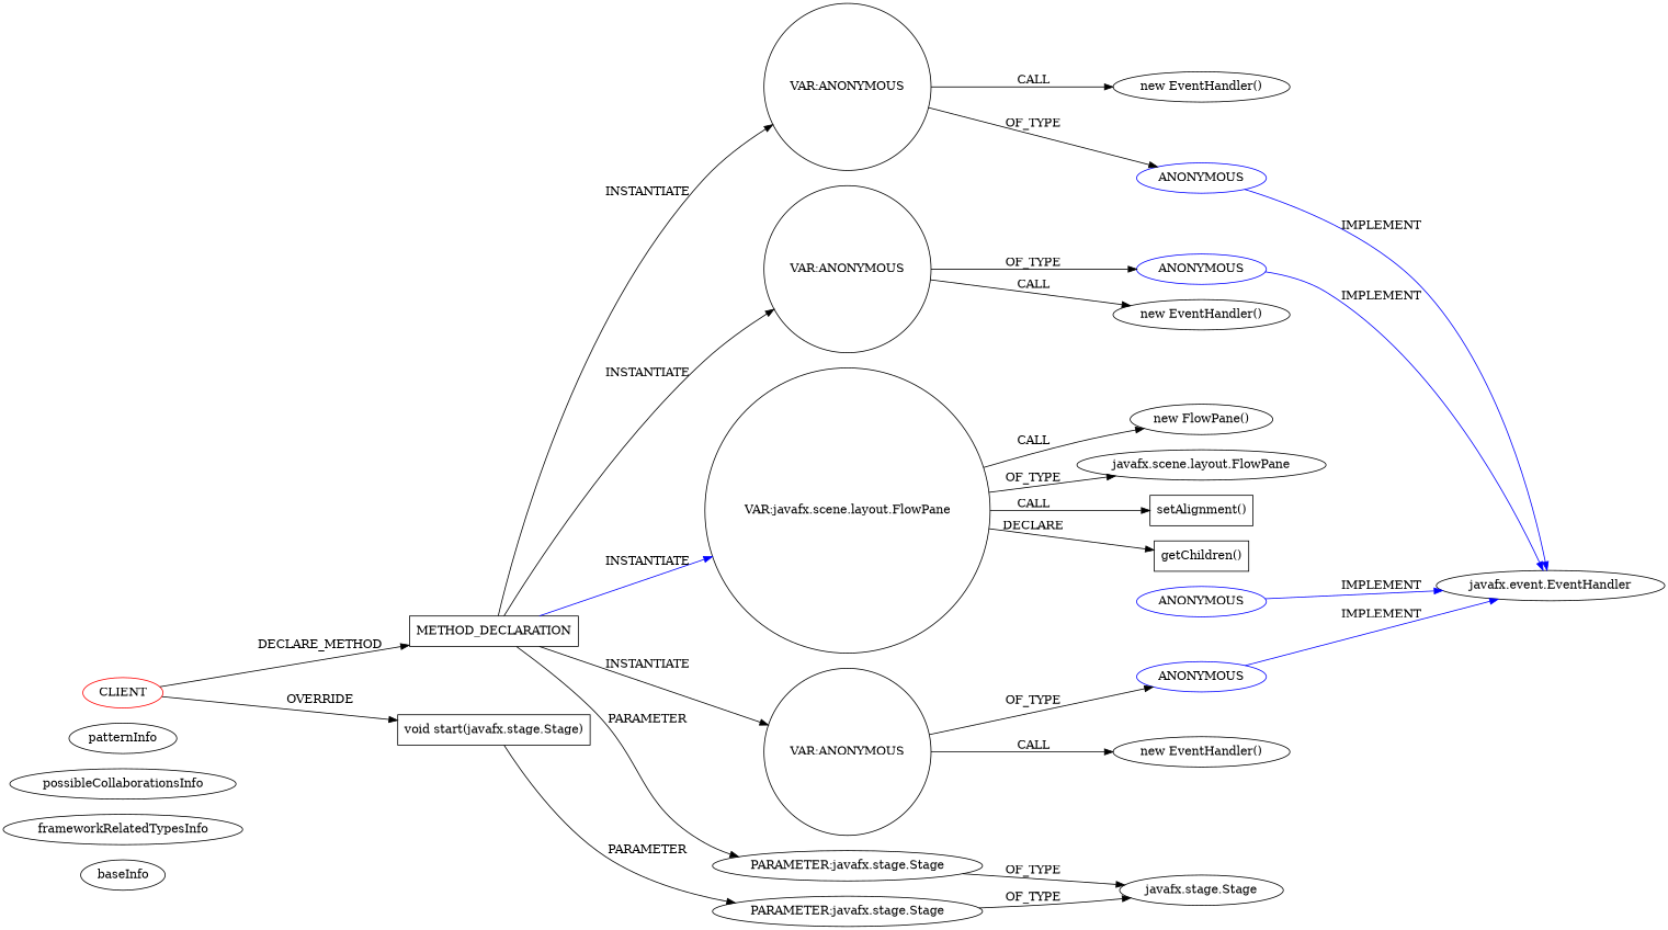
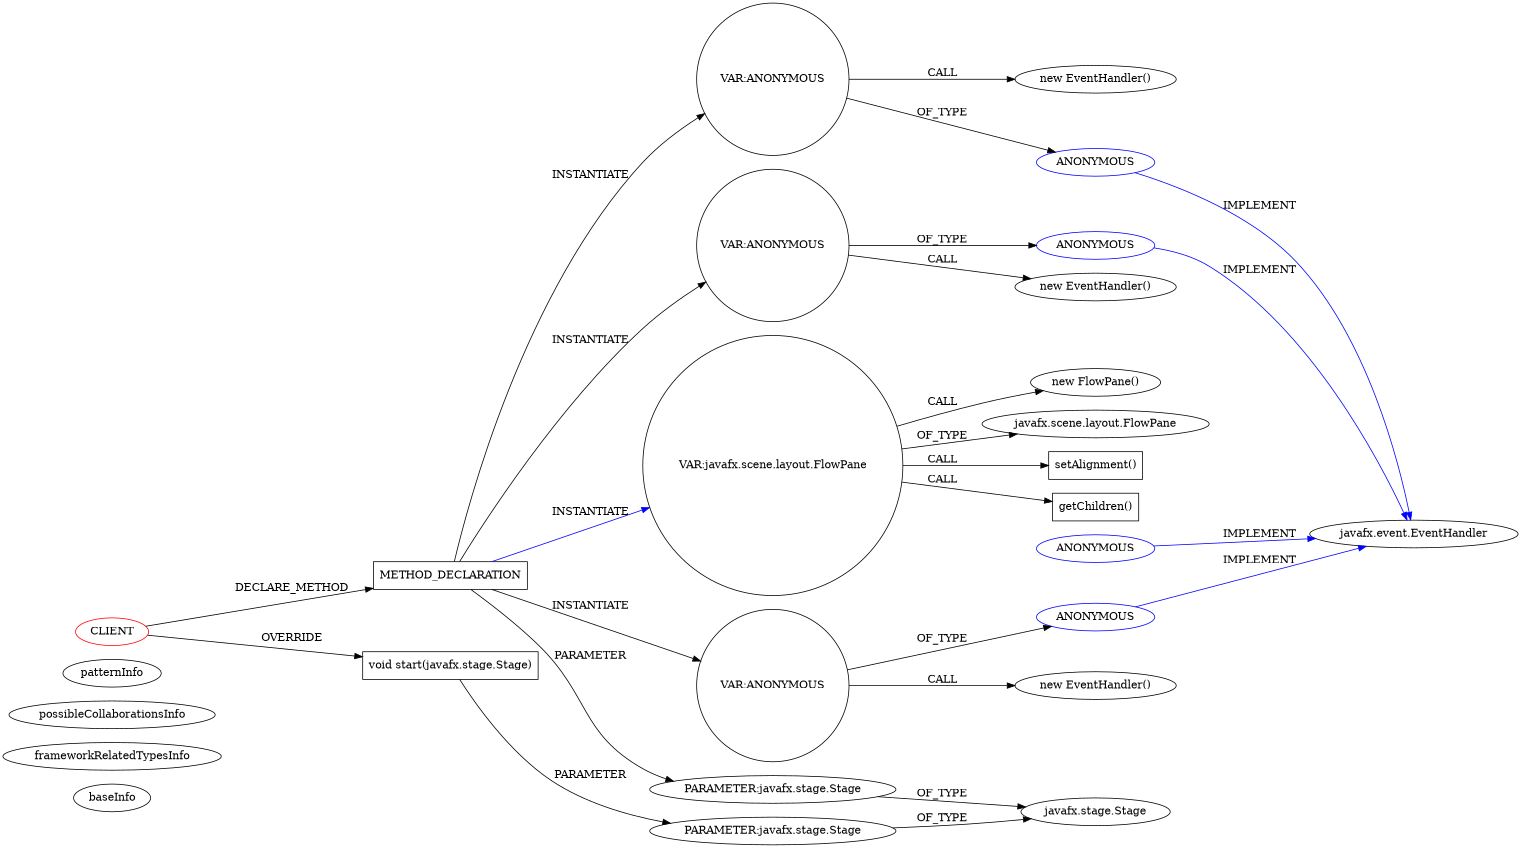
  digraph {
    rankdir=LR
    node [isFrameworkType=false]
    baseInfo [category=pattern graphId=2810 isAnonymous=false possibleRelation=false isFrameworkType=""]
    frameworkRelatedTypesInfo [isFrameworkType=""]
    possibleCollaborationsInfo [isFrameworkType=""]
    patternInfo [frequency=2.0 patternRootClient=0 isFrameworkType=""]
    n5 [label="new FlowPane()" vertexType=CONSTRUCTOR_CALL]
    n6 [label="VAR:javafx.scene.layout.FlowPane" shape=circle vertexType=VARIABLE_EXPRESION]
    n7 [label="javafx.scene.layout.FlowPane" vertexType=FRAMEWORK_CLASS_TYPE]
    n8 [label="setAlignment()" shape=box vertexType=INSIDE_CALL]
    n9 [label="getChildren()" shape=box vertexType=INSIDE_CALL]
    n10 [label=METHOD_DECLARATION shape=box vertexType=CLIENT_METHOD_DECLARATION]
    n11 [label="PARAMETER:javafx.stage.Stage" vertexType=PARAMETER_DECLARATION]
    n12 [label="VAR:ANONYMOUS" shape=circle vertexType=VARIABLE_EXPRESION]
    n13 [label="VAR:ANONYMOUS" shape=circle vertexType=VARIABLE_EXPRESION]
    n14 [label="VAR:ANONYMOUS" shape=circle vertexType=VARIABLE_EXPRESION]
    n15 [label="javafx.stage.Stage" vertexType=FRAMEWORK_CLASS_TYPE]
    n16 [color=blue label=ANONYMOUS vertexType=REFERENCE_ANONYMOUS_DECLARATION]
    n17 [label="new EventHandler()" vertexType=CONSTRUCTOR_CALL]
    n18 [color=blue label=ANONYMOUS vertexType=REFERENCE_ANONYMOUS_DECLARATION]
    n19 [label="new EventHandler()" vertexType=CONSTRUCTOR_CALL]
    n20 [color=blue label=ANONYMOUS vertexType=REFERENCE_ANONYMOUS_DECLARATION]
    n21 [label="new EventHandler()" vertexType=CONSTRUCTOR_CALL]
    n22 [color=red label=CLIENT vertexType=ROOT_CLIENT_CLASS_DECLARATION]
    n23 [label="void start(javafx.stage.Stage)" shape=box vertexType=OVERRIDING_METHOD_DECLARATION]
    n24 [label="PARAMETER:javafx.stage.Stage" vertexType=PARAMETER_DECLARATION]
    n25 [label="javafx.event.EventHandler" vertexType=FRAMEWORK_INTERFACE_TYPE]
    n26 [color=blue label=ANONYMOUS vertexType=REFERENCE_ANONYMOUS_DECLARATION]
    n6 -> n5 [label=CALL]
    n6 -> n7 [label=OF_TYPE]
    n6 -> n8 [label=CALL]
-   n6 -> n9 [label=DECLARE]
+   n6 -> n9 [label=CALL]
    n10 -> n6 [color=blue label=INSTANTIATE]
    n10 -> n11 [label=PARAMETER]
    n10 -> n12 [label=INSTANTIATE]
    n10 -> n13 [label=INSTANTIATE]
    n10 -> n14 [label=INSTANTIATE]
    n11 -> n15 [label=OF_TYPE]
    n12 -> n16 [label=OF_TYPE]
    n12 -> n17 [label=CALL]
    n13 -> n18 [label=OF_TYPE]
    n13 -> n19 [label=CALL]
    n14 -> n20 [label=OF_TYPE]
    n14 -> n21 [label=CALL]
    n16 -> n25 [color=blue label=IMPLEMENT]
    n18 -> n25 [color=blue label=IMPLEMENT]
    n20 -> n25 [color=blue label=IMPLEMENT]
    n22 -> n10 [label=DECLARE_METHOD]
    n22 -> n23 [label=OVERRIDE]
    n23 -> n24 [label=PARAMETER]
    n24 -> n15 [label=OF_TYPE]
    n26 -> n25 [color=blue label=IMPLEMENT]
  }
